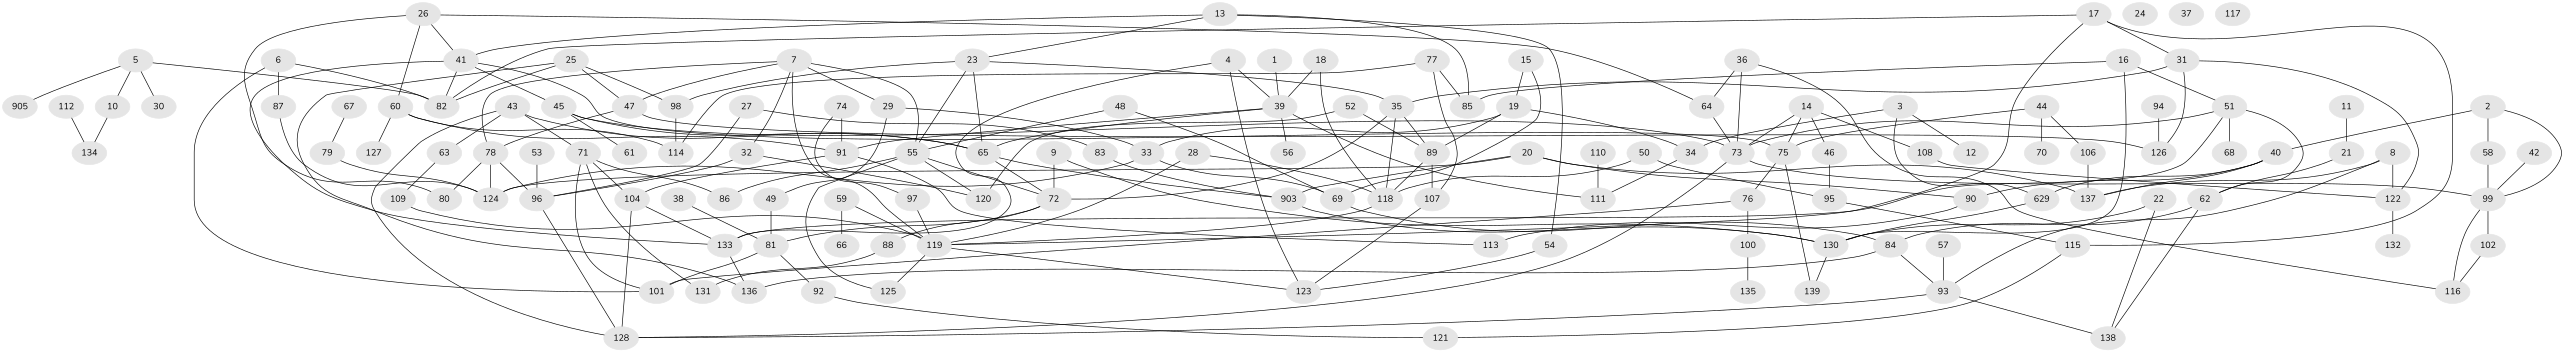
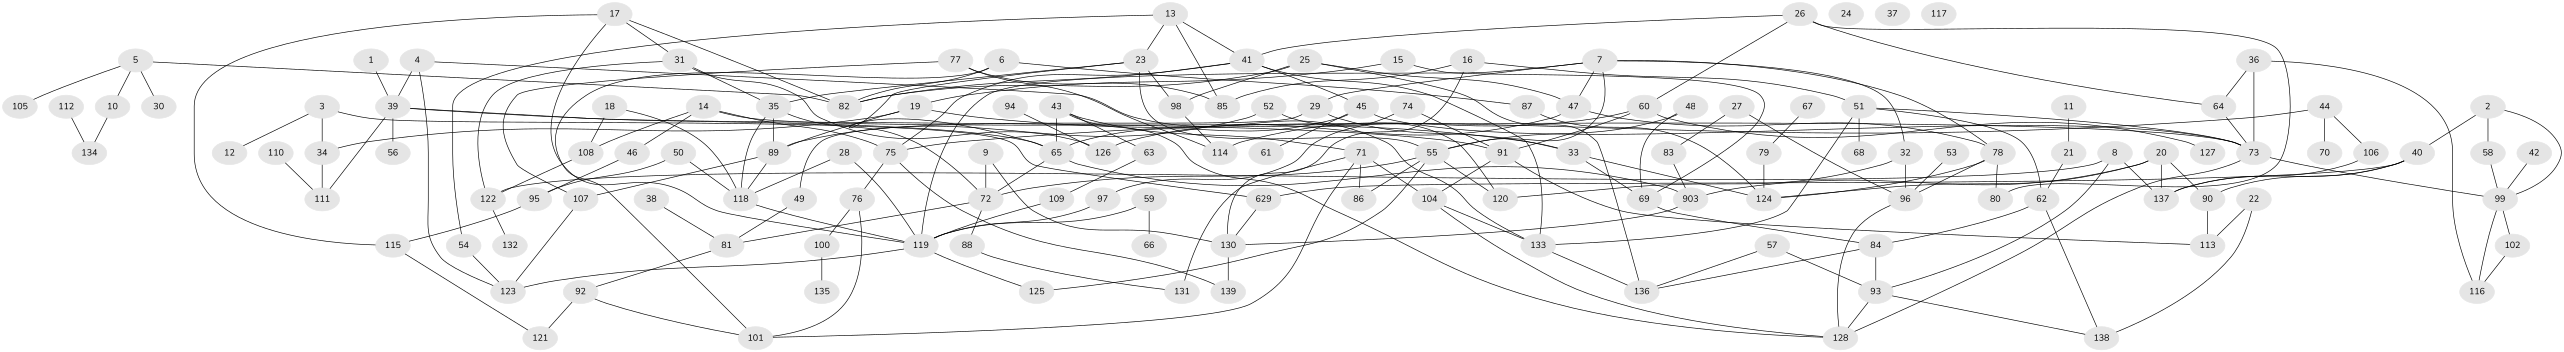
  graph {
    fontname=Nunito
    node [color=gray90 fontname=Nunito style=filled]
    edge [fontname=Nunito]
    1
    39
    65
    111
    56
    91
    2
    40
    58
    99
    n11 [label=629]
    137
    90
    116
    102
    3
    12
    34
    130
    4
    123
    133
    136
    5
    10
    30
    82
-   105 [label=905]
+   105
    134
    6
    87
    101
    124
    7
    29
    32
    47
    55
    78
    119
    33
    49
    96
    120
    126
    72
    86
    125
    80
    8
    93
    122
    138
    128
    132
    9
    81
    88
    139
    11
    21
    62
    13
    23
    41
    54
    85
    35
    98
    75
    45
    14
    46
    73
    108
    95
    76
    15
    19
    69
    89
    84
    16
    51
    68
    17
    31
    115
    121
    18
    118
    107
    20
    n94 [label=903]
    113
    22
    114
    24
    25
    26
    60
    64
    127
    27
    83
    28
    36
    37
    38
    92
    104
    61
    42
    43
    63
    71
    109
    131
    44
    70
    106
    48
    50
    52
    53
    57
    59
    66
    67
    79
    74
    97
    100
    135
    77
    94
    110
    112
    117
    1 -- 39
    39 -- 65
    39 -- 111
    39 -- 56
    39 -- 91
    65 -- 72
    65 -- n94
    91 -- 113
    91 -- 104
    2 -- 40
    2 -- 58
    2 -- 99
    40 -- n11
    40 -- 137
    40 -- 90
    58 -- 99
    99 -- 116
    99 -- 102
    n11 -- 130
    90 -- 113
    102 -- 116
    3 -- n11
    3 -- 12
    3 -- 34
    34 -- 111
    130 -- 139
    4 -- 39
    4 -- 123
    4 -- 133
    133 -- 136
    5 -- 10
    5 -- 30
    5 -- 82
    5 -- 105
    10 -- 134
    6 -- 82
    6 -- 87
    6 -- 101
    87 -- 124
    7 -- 29
    7 -- 32
    7 -- 47
    7 -- 55
    7 -- 78
    7 -- 119
    29 -- 33
    29 -- 49
    32 -- 96
    32 -- 120
    47 -- 78
    47 -- 126
    55 -- 120
    55 -- 72
    55 -- 86
    55 -- 125
    78 -- 124
    78 -- 96
    78 -- 80
    119 -- 123
    119 -- 125
    33 -- 124
    33 -- 69
    49 -- 81
    96 -- 128
    72 -- 81
    72 -- 88
    8 -- 137
    8 -- 93
    8 -- 122
    93 -- 138
    93 -- 128
    122 -- 132
    9 -- 130
    9 -- 72
    81 -- 92
    88 -- 131
    11 -- 21
    21 -- 62
    62 -- 138
    62 -- 84
    13 -- 23
    13 -- 41
    13 -- 54
    13 -- 85
    23 -- 65
    23 -- 55
    23 -- 35
    23 -- 98
    41 -- 133
    41 -- 82
    41 -- 75
    41 -- 45
    54 -- 123
    35 -- 72
    35 -- 89
    35 -- 118
    98 -- 114
    75 -- 139
    75 -- 76
    45 -- 65
    45 -- 73
    45 -- 61
    14 -- 75
    14 -- 46
    14 -- 73
    14 -- 108
    46 -- 95
    73 -- 99
    73 -- 128
    108 -- 122
    95 -- 115
    76 -- 101
    76 -- 100
    15 -- 19
    15 -- 69
    19 -- 34
    19 -- 33
    19 -- 89
    69 -- 84
    89 -- 118
    89 -- 107
    84 -- 136
    84 -- 93
    16 -- 130
    16 -- 85
    16 -- 51
    51 -- 133
    51 -- 62
    51 -- 73
    51 -- 68
    17 -- 82
    17 -- 119
    17 -- 31
    17 -- 115
    31 -- 126
    31 -- 122
    31 -- 35
    115 -- 121
-   18 -- 39
+   18 -- 108
    18 -- 118
    118 -- 119
    107 -- 123
    20 -- 137
    20 -- 90
    20 -- 124
    20 -- n94
    n94 -- 130
-   22 -- 130
+   22 -- 113
    22 -- 138
    25 -- 136
    25 -- 82
    25 -- 47
    25 -- 98
    26 -- 80
    26 -- 41
    26 -- 60
    26 -- 64
    60 -- 91
    60 -- 114
    60 -- 127
    64 -- 73
    27 -- 96
    27 -- 83
    83 -- n94
    28 -- 119
    28 -- 118
    36 -- 116
    36 -- 73
    36 -- 64
    38 -- 81
-   81 -- 101
+   92 -- 101
    92 -- 121
    104 -- 133
    104 -- 128
    42 -- 99
    43 -- 65
    43 -- 128
    43 -- 63
    43 -- 71
    63 -- 109
    71 -- 101
    71 -- 86
    71 -- 104
    71 -- 131
    109 -- 119
    44 -- 75
    44 -- 70
    44 -- 106
    106 -- 137
    48 -- 55
    48 -- 69
    50 -- 95
    50 -- 118
    52 -- 120
    52 -- 89
    53 -- 96
+   57 -- 136
    57 -- 93
    59 -- 119
    59 -- 66
    67 -- 79
    79 -- 124
    74 -- 91
    74 -- 97
    97 -- 119
    100 -- 135
    77 -- 85
    77 -- 107
    77 -- 114
    94 -- 126
    110 -- 111
    112 -- 134
  }
